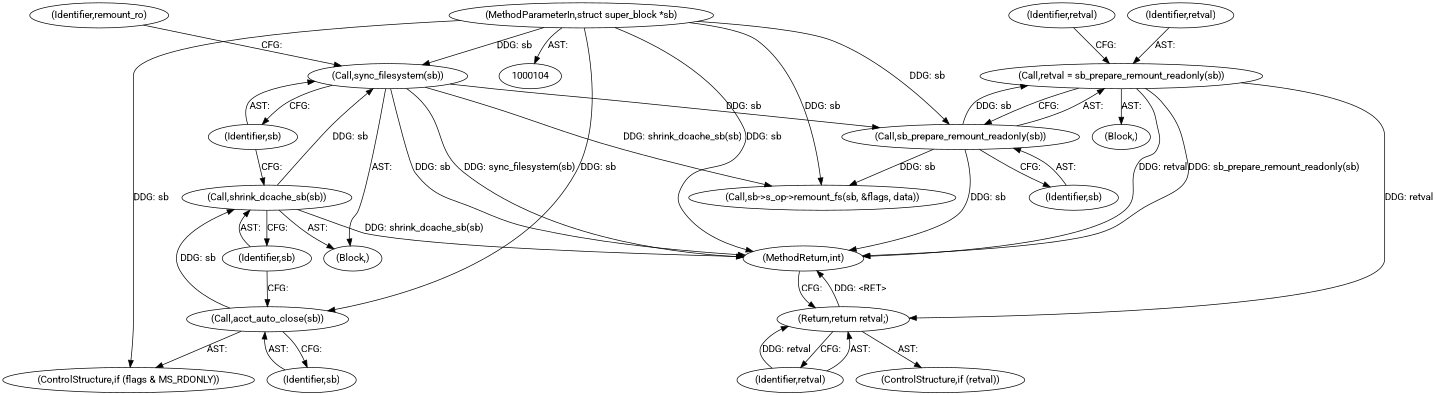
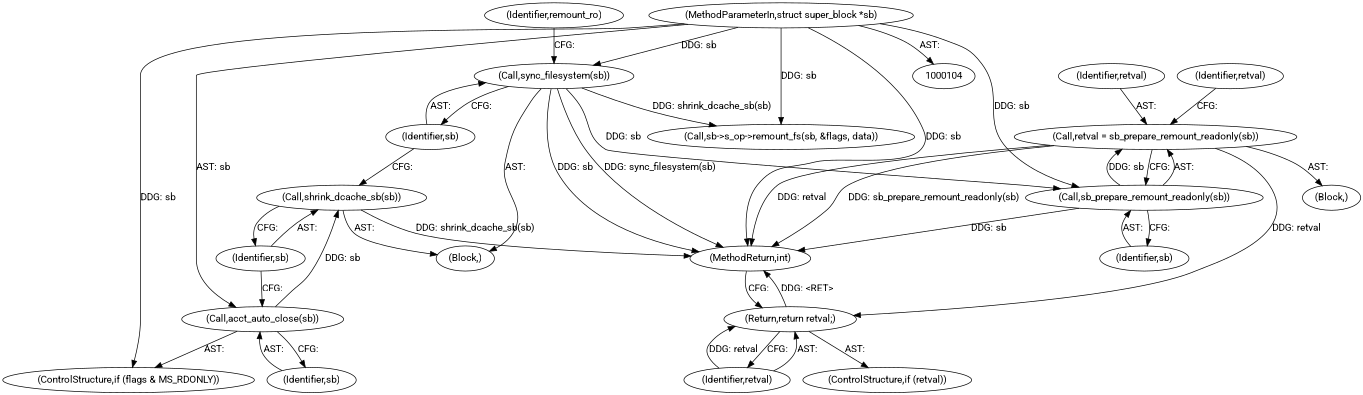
  digraph {
    fontname=Roboto
    node [fontname=Roboto]
    edge [fontname=Roboto]
    n1 [label="(Call,retval = sb_prepare_remount_readonly(sb))"]
    n2 [label="(Call,sb_prepare_remount_readonly(sb))"]
    n3 [label="(Return,return retval;)"]
    n4 [label="(MethodReturn,int)"]
    n5 [label="(Block,)"]
    n6 [label="(Call,sb->s_op->remount_fs(sb, &flags, data))"]
    n7 [label="(Identifier,sb)"]
    n8 [label="(Identifier,retval)"]
    n9 [label="(ControlStructure,if (retval))"]
    n10 [label="(Call,sync_filesystem(sb))"]
    n11 [label="(Block,)"]
    n12 [label="(Identifier,sb)"]
    n13 [label="(Call,shrink_dcache_sb(sb))"]
    n14 [label="(Identifier,sb)"]
    n15 [label="(Call,acct_auto_close(sb))"]
    n16 [label="(Identifier,sb)"]
    n17 [label="(ControlStructure,if (flags & MS_RDONLY))"]
    n18 [label="(MethodParameterIn,struct super_block *sb)"]
    1000104
    n20 [label="(Identifier,retval)"]
    n21 [label="(Identifier,remount_ro)"]
    n22 [label="(Identifier,retval)"]
    n1 -> n2 [label="CFG: "]
    n1 -> n3 [label="DDG: retval"]
    n1 -> n4 [label="DDG: retval"]
    n1 -> n4 [label="DDG: sb_prepare_remount_readonly(sb)"]
    n1 -> n5 [label="AST: "]
    n2 -> n1 [label="AST: "]
    n2 -> n1 [label="DDG: sb"]
    n2 -> n4 [label="DDG: sb"]
-   n2 -> n6 [label="DDG: sb"]
    n2 -> n7 [label="CFG: "]
    n3 -> n4 [label="DDG: <RET>"]
    n3 -> n8 [label="CFG: "]
    n3 -> n9 [label="AST: "]
    n4 -> n3 [label="CFG: "]
    n7 -> n2 [label="AST: "]
    n8 -> n3 [label="AST: "]
    n8 -> n3 [label="DDG: retval"]
    n10 -> n2 [label="DDG: sb"]
    n10 -> n4 [label="DDG: sync_filesystem(sb)"]
    n10 -> n4 [label="DDG: sb"]
    n10 -> n6 [label="DDG: shrink_dcache_sb(sb)"]
    n10 -> n11 [label="AST: "]
    n10 -> n12 [label="CFG: "]
    n12 -> n10 [label="AST: "]
    n12 -> n13 [label="CFG: "]
    n13 -> n4 [label="DDG: shrink_dcache_sb(sb)"]
-   n13 -> n10 [label="DDG: sb"]
    n13 -> n11 [label="AST: "]
    n13 -> n14 [label="CFG: "]
    n14 -> n13 [label="AST: "]
    n14 -> n15 [label="CFG: "]
    n15 -> n13 [label="DDG: sb"]
    n15 -> n16 [label="CFG: "]
    n15 -> n17 [label="AST: "]
    n16 -> n15 [label="AST: "]
    n18 -> n2 [label="DDG: sb"]
    n18 -> n4 [label="DDG: sb"]
    n18 -> n6 [label="DDG: sb"]
    n18 -> n10 [label="DDG: sb"]
-   n18 -> n15 [label="DDG: sb"]
+   n18 -> n15 [label="AST: sb"]
    n18 -> n17 [label="DDG: sb"]
    n18 -> 1000104 [label="AST: "]
    n20 -> n1 [label="CFG: "]
    n21 -> n10 [label="CFG: "]
    n22 -> n1 [label="AST: "]
  }
